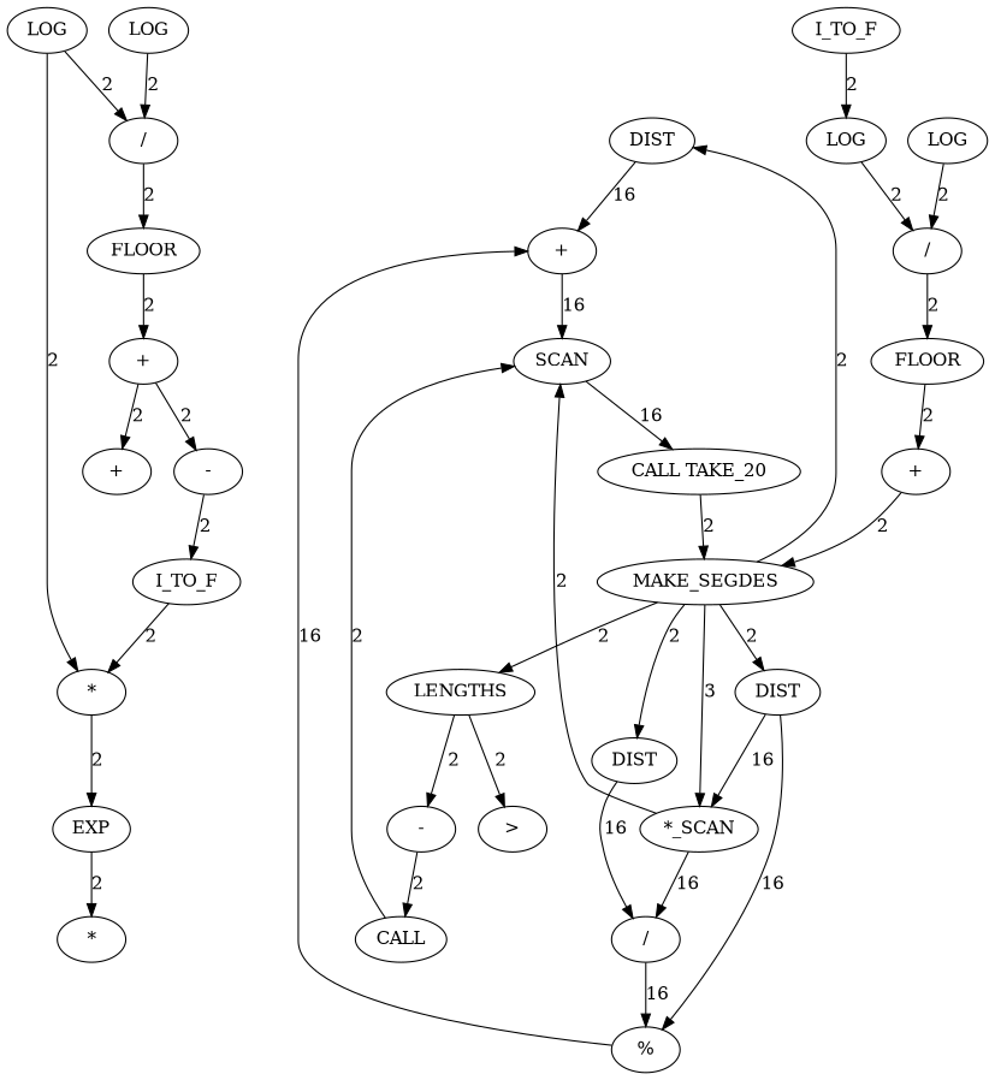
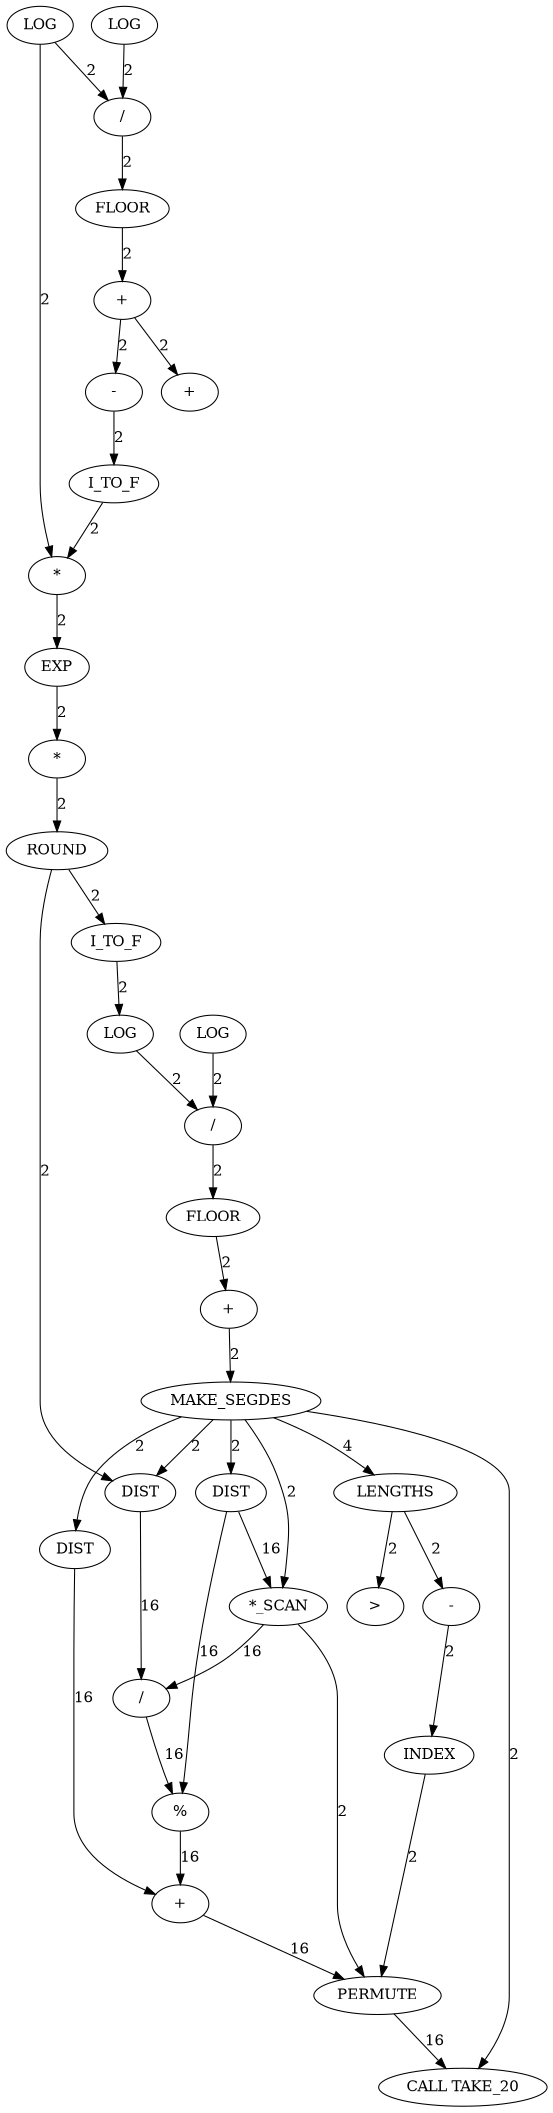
  digraph {
    node [cost=44]
    edge [cost=2]
    n1 [label="/"]
    n2 [cost=515 label=FLOOR]
    n3 [cost=86 label="+"]
    n4 [cost=85 label=DIST]
    n5 [cost=474 label="+"]
-   n6 [cost=645 label=SCAN]
+   n6 [cost=645 label=PERMUTE]
    n7 [cost=129 label=LENGTHS]
    n8 [cost=2 label="-"]
    n9 [cost=430 label="\>"]
-   n10 [cost=3095 label=CALL]
+   n10 [cost=3095 label=INDEX]
    n11 [cost=0 label="CALL TAKE_20"]
+   n12 [cost=816 label=ROUND]
    n13 [cost=172 label=DIST]
    n14 [cost=86 label=I_TO_F]
    n15 [cost=559 label="/"]
    n16 [cost=129 label=LOG]
    n17 [cost=129 label=DIST]
    n18 [cost=602 label="*_SCAN"]
    n19 [cost=560 label="%"]
    n20 [cost=2 label=FLOOR]
    n21 [cost=86 label="+"]
    n22 [cost=129 label=MAKE_SEGDES]
    n23 [label=LOG]
    n24 [label="*"]
    n25 [cost=30315 label=EXP]
    n26 [label="*"]
    n27 [cost=87 label="-"]
    n28 [cost=129 label=I_TO_F]
    n29 [cost=2408 label=LOG]
    n30 [cost=0 label="+"]
    n31 [cost=87 label="/"]
    n32 [label=LOG]
    n1 -> n2 [label=2]
    n2 -> n3 [label=2]
    n3 -> n27 [label=2]
    n3 -> n30 [label=2]
    n4 -> n5 [cost=16 label=16]
    n5 -> n6 [cost=16 label=16]
    n6 -> n11 [cost=16 label=16]
    n7 -> n8 [label=2]
    n7 -> n9 [label=2]
    n8 -> n10 [label=2]
    n10 -> n6 [cost=16 label=2]
+   n12 -> n13 [label=2]
+   n12 -> n14 [label=2]
    n13 -> n15 [cost=16 label=16]
    n14 -> n16 [label=2]
    n15 -> n19 [cost=16 label=16]
    n16 -> n31 [label=2]
    n17 -> n18 [cost=16 label=16]
    n17 -> n19 [cost=16 label=16]
    n18 -> n6 [label=2]
    n18 -> n15 [cost=16 label=16]
    n19 -> n5 [cost=16 label=16]
    n20 -> n21 [label=2]
    n21 -> n22 [label=2]
    n22 -> n4 [label=2]
-   n22 -> n7 [label=2]
-   n11 -> n22 [label=2]
+   n22 -> n7 [label=4]
+   n22 -> n11 [label=2]
    n22 -> n13 [label=2]
    n22 -> n17 [label=2]
-   n22 -> n18 [label=3]
+   n22 -> n18 [label=2]
    n23 -> n1 [label=2]
    n23 -> n24 [label=2]
    n24 -> n25 [label=2]
    n25 -> n26 [label=2]
+   n26 -> n12 [label=2]
    n27 -> n28 [label=2]
    n28 -> n24 [label=2]
    n29 -> n1 [label=2]
    n31 -> n20 [label=2]
    n32 -> n31 [label=2]
  }
